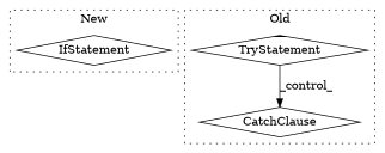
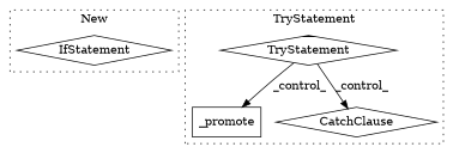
  digraph {
    node [shape=diamond]
    n1 [a=25 l="4,2" label=IfStatement s="1183,1211"]
+   n2 [a=32 l="9,1" label=_promote s="2010,2022" shape=box]
    n3 [a=54 l=4 label=TryStatement s=1981]
    n4 [a=12 l="13,2" label=CatchClause s="2034,2063"]
    subgraph cluster_1 {
      label=New
      style=dotted
      n1
    }
    subgraph cluster_2 {
-     label=Old
+     label=TryStatement
      style=dotted
+     n2
      n3
      n4
    }
+   n3 -> n2 [label=_control_]
    n3 -> n4 [label=_control_]
  }
